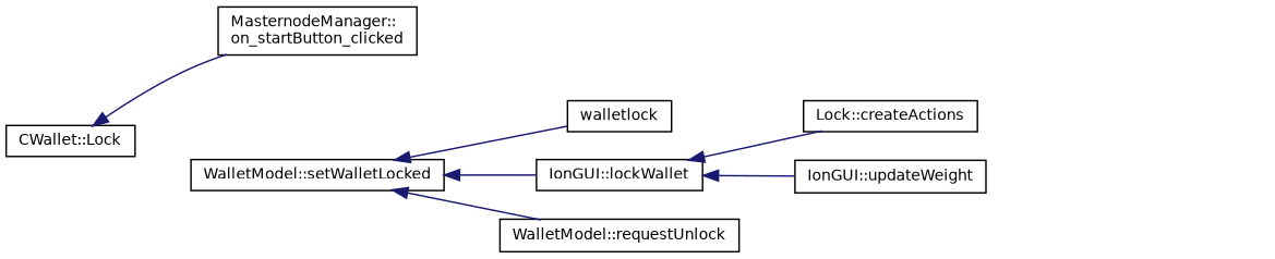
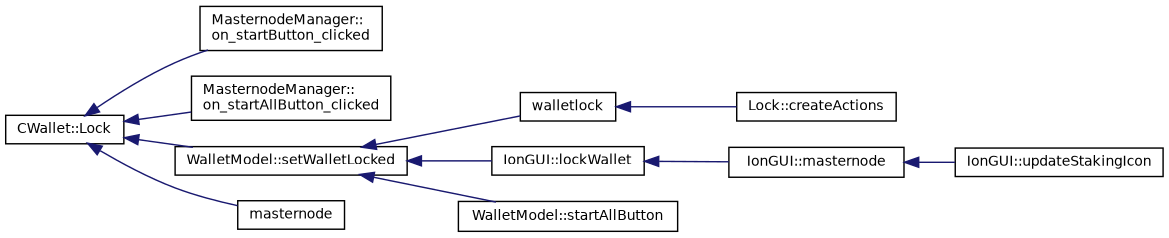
  digraph {
    rankdir=LR
    node [color=black fillcolor=white fontname=Helvetica fontsize=10 shape=record style=filled]
    edge [color=midnightblue dir=back fontname=Helvetica fontsize=10 labelfontname=Helvetica labelfontsize=10 style=solid]
    n1 [height=0.2 label="CWallet::Lock" width=0.4]
    n2 [height=0.2 label="MasternodeManager::\lon_startButton_clicked" width=0.4]
+   n3 [height=0.2 label="MasternodeManager::\lon_startAllButton_clicked" width=0.4]
    n4 [height=0.2 label="WalletModel::setWalletLocked" width=0.4]
+   n5 [height=0.2 label=masternode width=0.4]
    n6 [height=0.2 label=walletlock width=0.4]
    n7 [height=0.2 label="IonGUI::lockWallet" width=0.4]
-   n8 [height=0.2 label="WalletModel::requestUnlock" width=0.4]
+   n8 [height=0.2 label="WalletModel::startAllButton" width=0.4]
    n9 [height=0.2 label="Lock::createActions" width=0.4]
-   n10 [height=0.2 label="IonGUI::updateWeight" width=0.4]
+   n10 [height=0.2 label="IonGUI::masternode" width=0.4]
+   n11 [height=0.2 label="IonGUI::updateStakingIcon" width=0.4]
    n1 -> n2
+   n1 -> n3
+   n1 -> n4
+   n1 -> n5
    n4 -> n6
    n4 -> n7
    n4 -> n8
-   n7 -> n9
+   n6 -> n9
    n7 -> n10
+   n10 -> n11
  }
